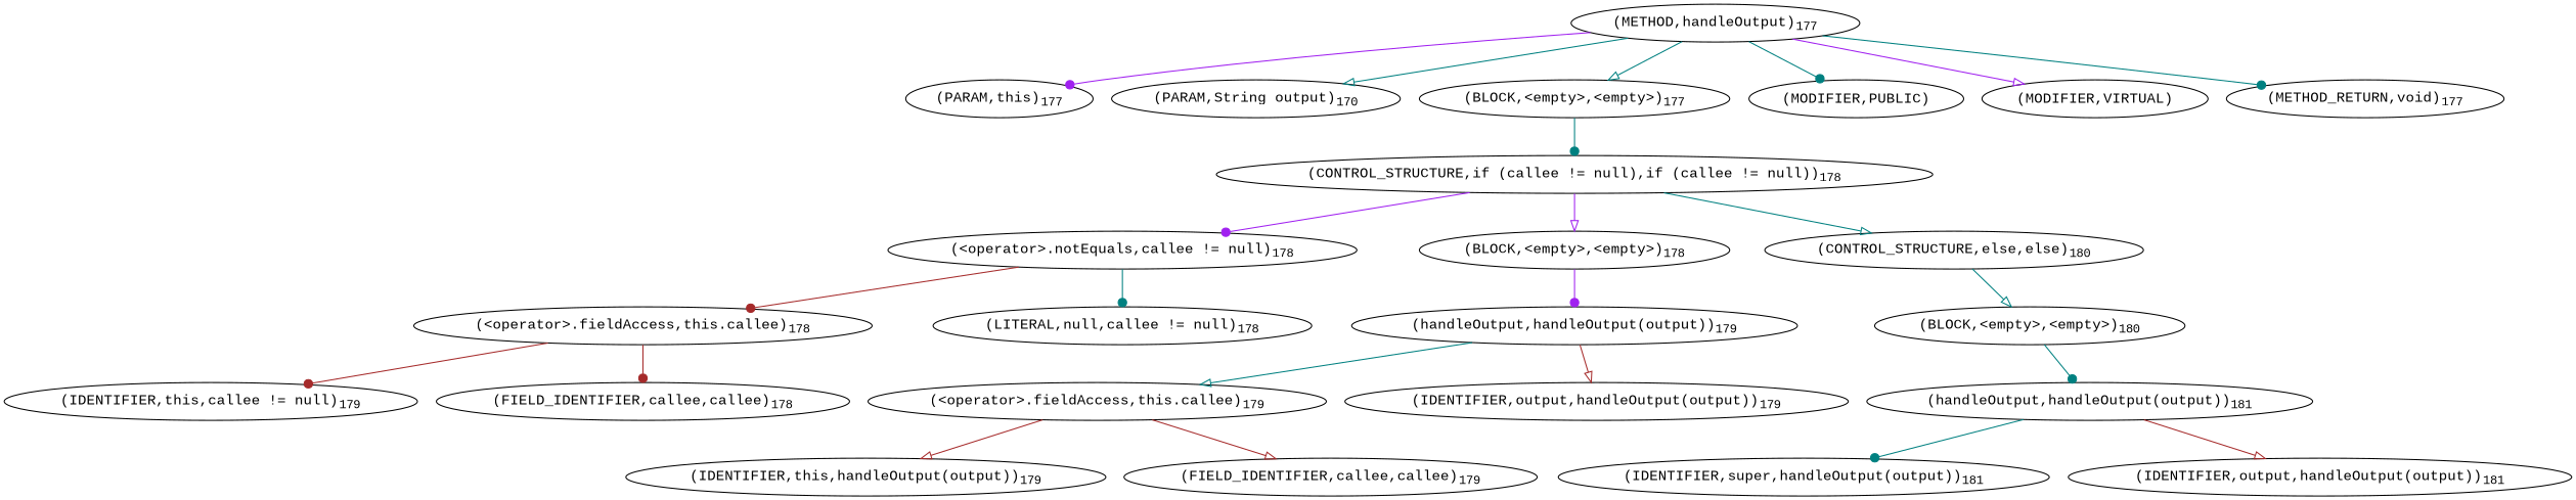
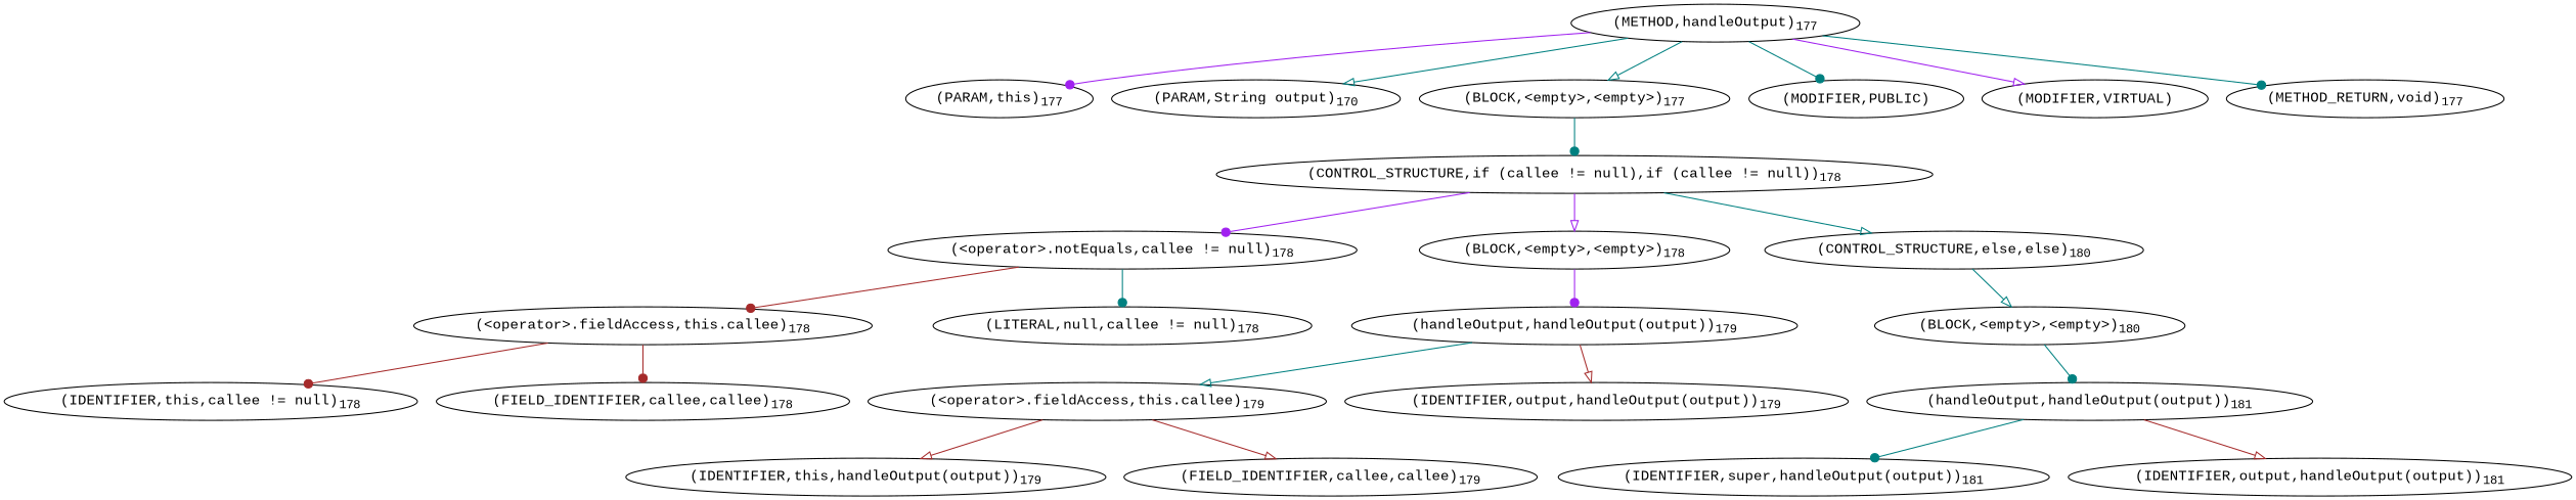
  digraph {
    fontname="Liberation Mono"
    node [fontname="Liberation Mono"]
    edge [arrowhead=dot color=teal fontname="Liberation Mono"]
    n1 [label=<(METHOD,handleOutput)<SUB>177</SUB>>]
    n2 [label=<(PARAM,this)<SUB>177</SUB>>]
    n3 [label=<(PARAM,String output)<SUB>170</SUB>>]
    n4 [label=<(BLOCK,&lt;empty&gt;,&lt;empty&gt;)<SUB>177</SUB>>]
    n5 [label=<(MODIFIER,PUBLIC)>]
    n6 [label=<(MODIFIER,VIRTUAL)>]
    n7 [label=<(METHOD_RETURN,void)<SUB>177</SUB>>]
    n8 [label=<(CONTROL_STRUCTURE,if (callee != null),if (callee != null))<SUB>178</SUB>>]
    n9 [label=<(&lt;operator&gt;.notEquals,callee != null)<SUB>178</SUB>>]
    n10 [label=<(BLOCK,&lt;empty&gt;,&lt;empty&gt;)<SUB>178</SUB>>]
    n11 [label=<(CONTROL_STRUCTURE,else,else)<SUB>180</SUB>>]
    n12 [label=<(&lt;operator&gt;.fieldAccess,this.callee)<SUB>178</SUB>>]
    n13 [label=<(LITERAL,null,callee != null)<SUB>178</SUB>>]
    n14 [label=<(handleOutput,handleOutput(output))<SUB>179</SUB>>]
    n15 [label=<(BLOCK,&lt;empty&gt;,&lt;empty&gt;)<SUB>180</SUB>>]
-   n16 [label=<(IDENTIFIER,this,callee != null)<SUB>179</SUB>>]
+   n16 [label=<(IDENTIFIER,this,callee != null)<SUB>178</SUB>>]
    n17 [label=<(FIELD_IDENTIFIER,callee,callee)<SUB>178</SUB>>]
    n18 [label=<(&lt;operator&gt;.fieldAccess,this.callee)<SUB>179</SUB>>]
    n19 [label=<(IDENTIFIER,output,handleOutput(output))<SUB>179</SUB>>]
    n20 [label=<(IDENTIFIER,this,handleOutput(output))<SUB>179</SUB>>]
    n21 [label=<(FIELD_IDENTIFIER,callee,callee)<SUB>179</SUB>>]
    n22 [label=<(handleOutput,handleOutput(output))<SUB>181</SUB>>]
    n23 [label=<(IDENTIFIER,super,handleOutput(output))<SUB>181</SUB>>]
    n24 [label=<(IDENTIFIER,output,handleOutput(output))<SUB>181</SUB>>]
    n1 -> n2 [color=purple]
    n1 -> n3 [arrowhead=onormal]
    n1 -> n4 [arrowhead=onormal]
    n1 -> n5
    n1 -> n6 [arrowhead=onormal color=purple]
    n1 -> n7
    n4 -> n8
    n8 -> n9 [color=purple]
    n8 -> n10 [arrowhead=onormal color=purple]
    n8 -> n11 [arrowhead=onormal]
    n9 -> n12 [color=brown]
    n9 -> n13
    n10 -> n14 [color=purple]
    n11 -> n15 [arrowhead=onormal]
    n12 -> n16 [color=brown]
    n12 -> n17 [color=brown]
    n14 -> n18 [arrowhead=onormal]
    n14 -> n19 [arrowhead=onormal color=brown]
    n15 -> n22
    n18 -> n20 [arrowhead=onormal color=brown]
    n18 -> n21 [arrowhead=onormal color=brown]
    n22 -> n23
    n22 -> n24 [arrowhead=onormal color=brown]
  }
